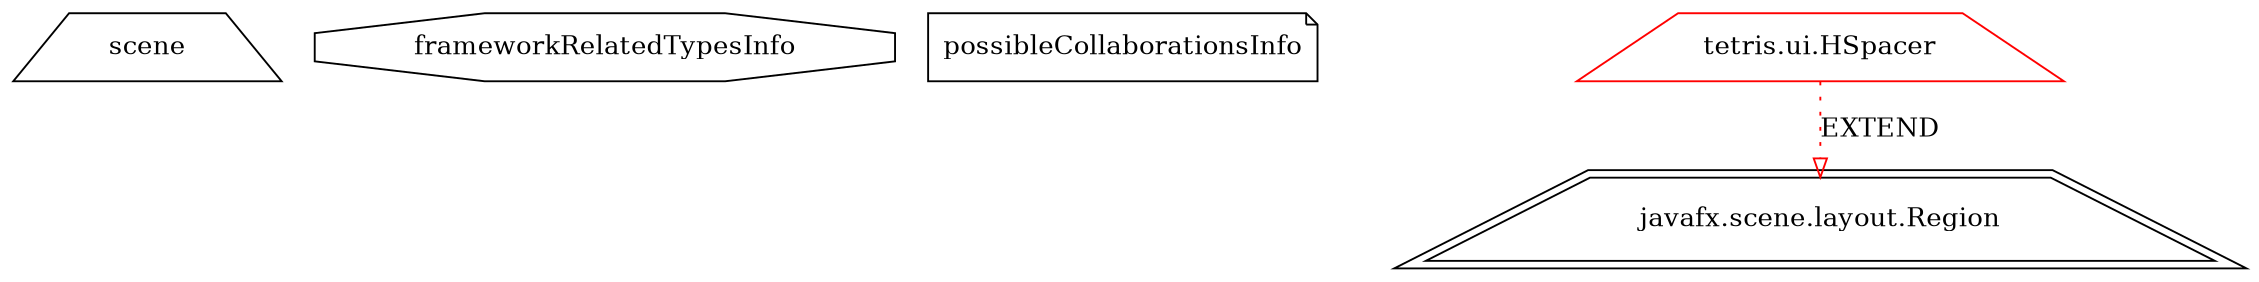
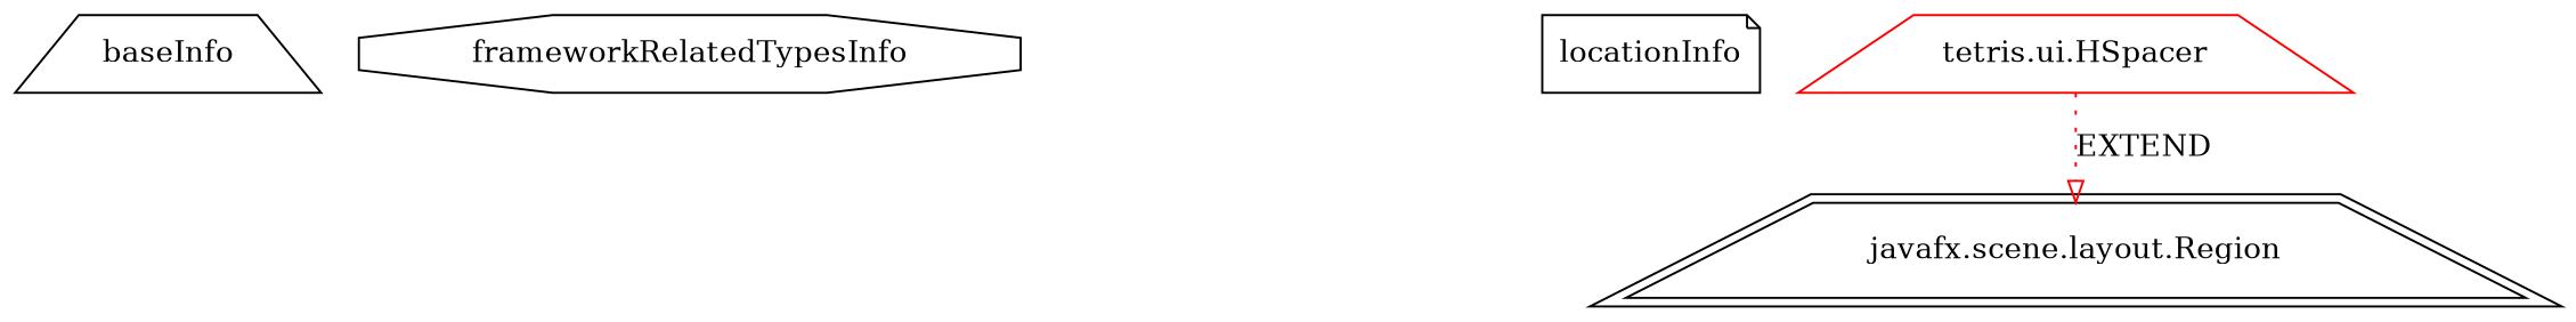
  digraph {
    node [shape=trapezium]
-   baseInfo [category=extension_graph graphId=4368 isAnonymous=false possibleRelation=false label=scene]
+   baseInfo [category=extension_graph graphId=4368 isAnonymous=false possibleRelation=false]
    frameworkRelatedTypesInfo [0="javafx.scene.layout.Region" shape=octagon]
-   possibleCollaborationsInfo [shape=note]
+   locationInfo [contextSignature=HSpacer filePath="/suxue-tetris/tetris-master/src/tetris/ui/HSpacer.java" graphId=4368 projectName="suxue-tetris" shape=note]
    n5 [color=red isFrameworkType=false label="tetris.ui.HSpacer" vertexType=ROOT_CLIENT_CLASS_DECLARATION]
    n6 [isFrameworkType=true label="javafx.scene.layout.Region" peripheries=2 vertexType=FRAMEWORK_CLASS_TYPE]
    n5 -> n6 [color=red label=EXTEND style=dotted arrowhead=onormal]
  }
